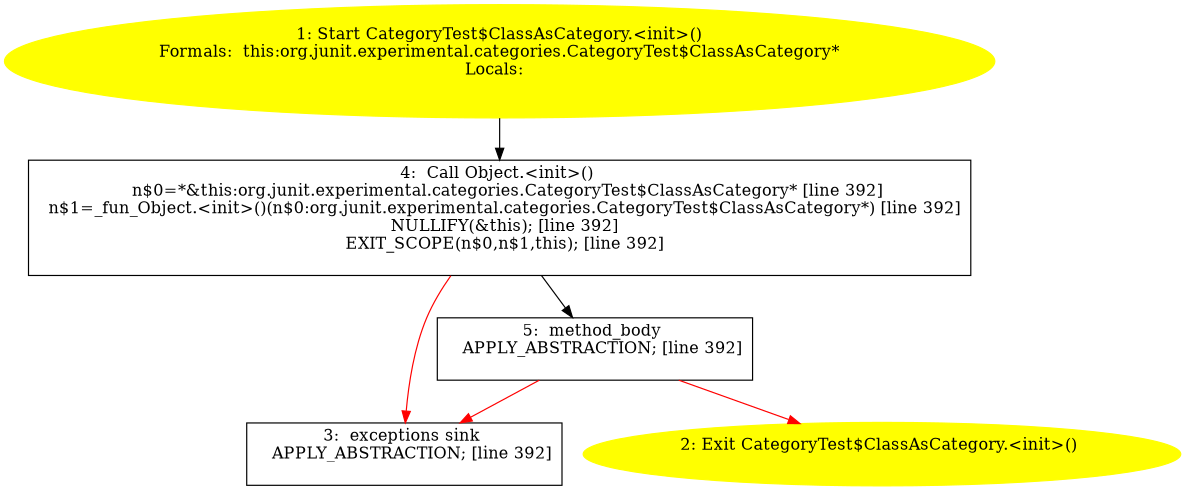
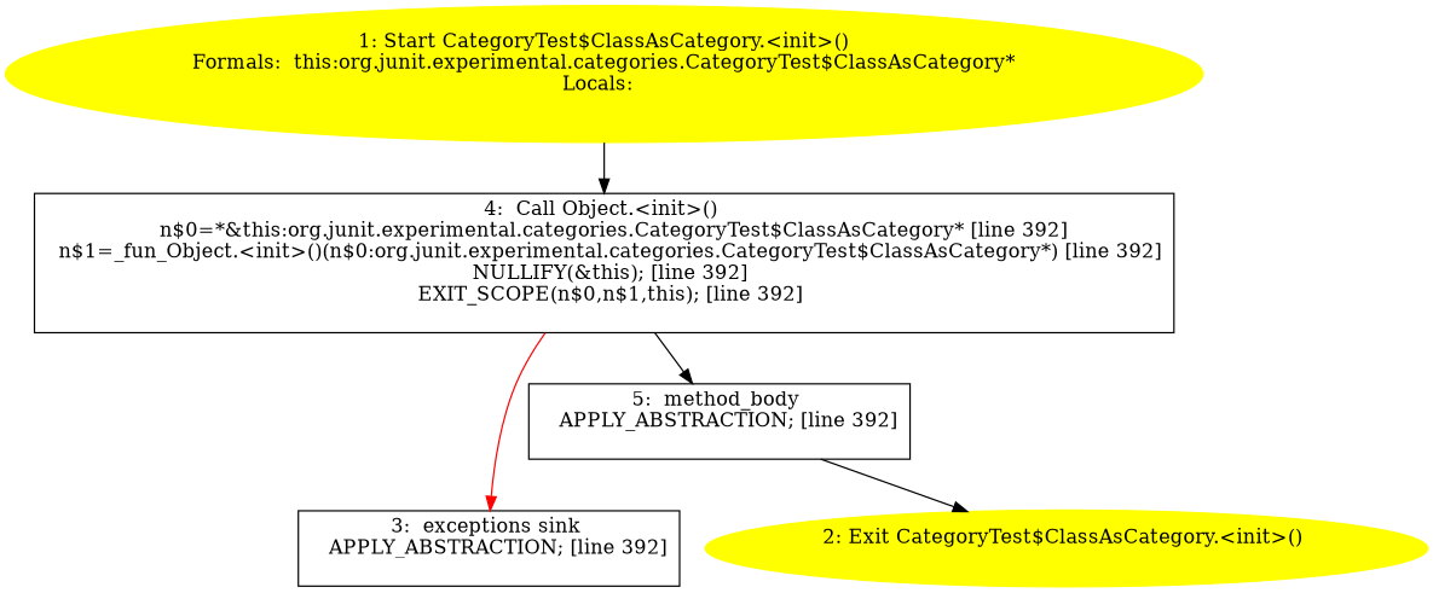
  digraph {
    node [shape=box]
    n1 [color=yellow label="1: Start CategoryTest$ClassAsCategory.<init>()\nFormals:  this:org.junit.experimental.categories.CategoryTest$ClassAsCategory*\nLocals:  \n  " style=filled shape=""]
    n2 [label="4:  Call Object.<init>() \n   n$0=*&this:org.junit.experimental.categories.CategoryTest$ClassAsCategory* [line 392]\n  n$1=_fun_Object.<init>()(n$0:org.junit.experimental.categories.CategoryTest$ClassAsCategory*) [line 392]\n  NULLIFY(&this); [line 392]\n  EXIT_SCOPE(n$0,n$1,this); [line 392]\n "]
    n3 [label="3:  exceptions sink \n   APPLY_ABSTRACTION; [line 392]\n "]
    n4 [label="5:  method_body \n   APPLY_ABSTRACTION; [line 392]\n "]
    n5 [color=yellow label="2: Exit CategoryTest$ClassAsCategory.<init>() \n  " style=filled shape=""]
    n1 -> n2
    n2 -> n3 [color=red]
    n2 -> n4
-   n4 -> n3 [color=red]
-   n4 -> n5 [color=red]
+   n4 -> n5
  }
